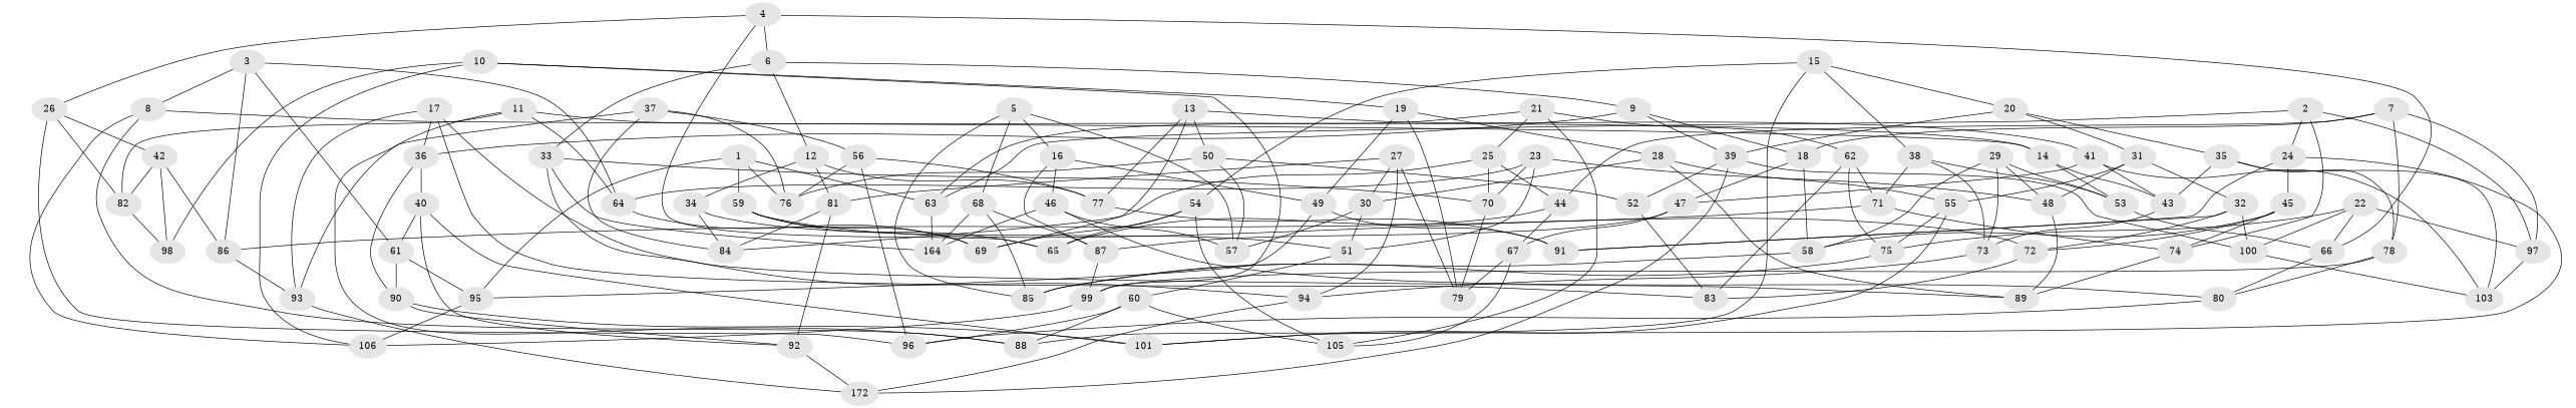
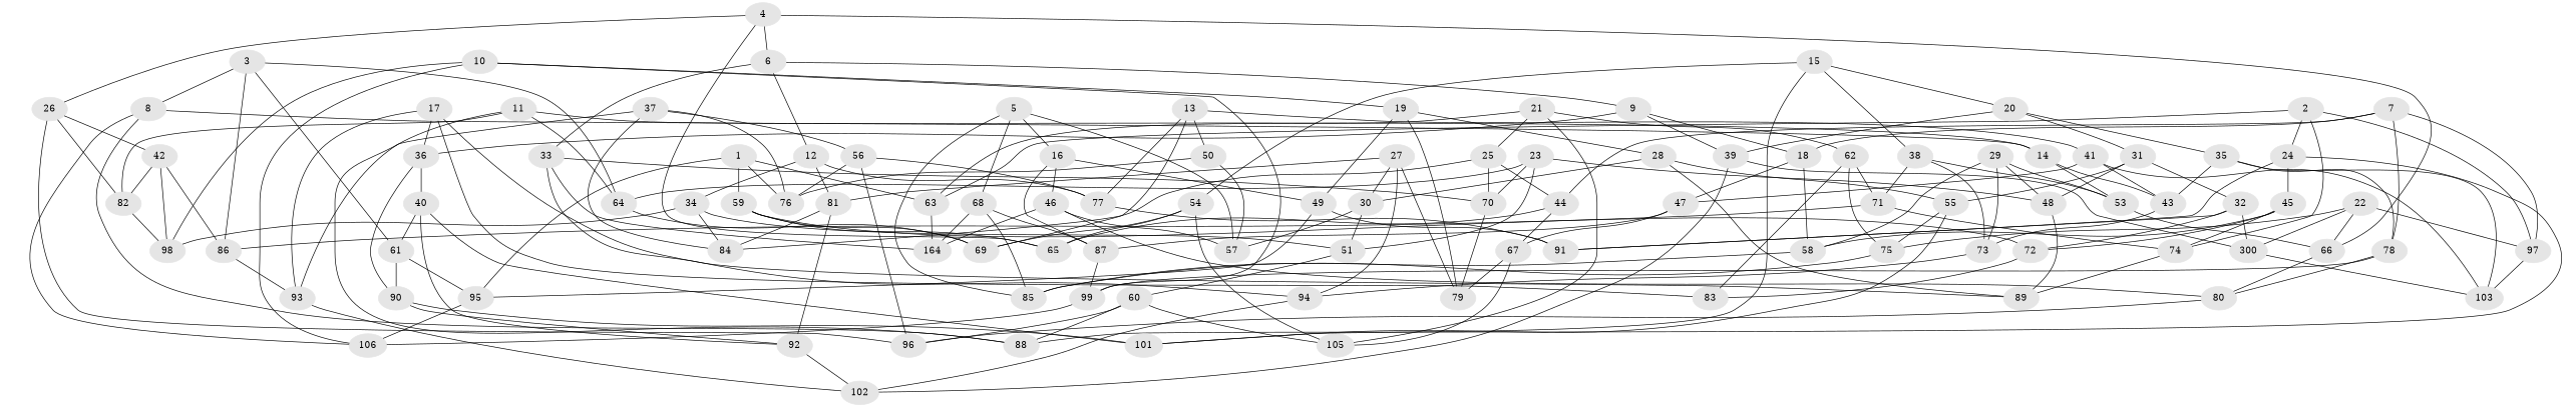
  graph {
    node [color=gray90 style=filled]
    1
    59
    63
    76
    95
    65
    69
    72
    n9 [label=164]
    106
    2
    24
    74
    97
    88
    45
    91
    89
    103
    3
    8
    61
    64
    86
    14
    90
    93
    4
    6
    26
    66
    9
    12
    33
    82
    42
    96
    80
    5
    16
    57
    68
    85
    46
    49
    87
    18
    36
    39
    34
    77
    81
    70
    94
    7
    44
    78
    47
    58
    67
    99
    43
    53
    40
-   52
-   100
-   102 [label=172]
+   100 [label=300]
+   102
    10
    19
    98
    28
    79
    11
    51
    84
    92
    13
    41
    50
    73
    15
    20
    38
    54
    101
    31
    35
    71
    105
    17
    83
    30
    55
    48
    32
    21
    25
    62
    75
    22
    23
    60
    27
    29
    37
    56
    1 -- 59
    1 -- 63
    1 -- 76
    1 -- 95
    59 -- 65
    59 -- 69
    59 -- 72
    63 -- n9
    95 -- 106
    72 -- 83
    2 -- 63
    2 -- 24
    2 -- 74
    2 -- 97
    24 -- 88
    24 -- 45
    24 -- 91
    74 -- 89
    97 -- 103
    45 -- 72
    45 -- 74
    45 -- 58
    3 -- 8
    3 -- 61
    3 -- 64
    3 -- 86
    8 -- 106
    8 -- 88
    8 -- 14
    61 -- 95
    61 -- 90
    64 -- 69
    86 -- 93
    14 -- 43
    14 -- 53
    90 -- 92
    90 -- 101
    93 -- 102
    4 -- 65
    4 -- 6
    4 -- 26
    4 -- 66
    6 -- 9
    6 -- 12
    6 -- 33
    26 -- 82
    26 -- 42
    26 -- 96
    66 -- 80
    9 -- 18
    9 -- 36
    9 -- 39
    12 -- 34
    12 -- 77
    12 -- 81
    33 -- n9
    33 -- 70
    33 -- 94
    82 -- 98
    42 -- 86
    42 -- 82
    42 -- 98
    80 -- 96
    5 -- 16
    5 -- 57
    5 -- 68
    5 -- 85
    16 -- 46
    16 -- 49
    16 -- 87
    68 -- n9
    68 -- 85
    68 -- 87
    46 -- n9
    46 -- 80
    46 -- 57
    49 -- 95
    49 -- 91
    87 -- 99
    18 -- 47
    18 -- 58
    36 -- 90
    36 -- 40
-   39 -- 52
    39 -- 100
    39 -- 102
+   34 -- 98
    34 -- 51
    34 -- 84
    77 -- 91
    81 -- 84
    81 -- 92
    70 -- 79
    94 -- 102
    7 -- 97
    7 -- 18
    7 -- 44
    7 -- 78
    44 -- 65
    44 -- 67
    78 -- 80
    78 -- 99
    47 -- 87
    47 -- 67
    58 -- 85
    67 -- 79
    67 -- 105
    99 -- 106
    43 -- 73
    53 -- 66
    40 -- 61
    40 -- 92
    40 -- 101
-   52 -- 83
    100 -- 103
    10 -- 106
    10 -- 99
    10 -- 19
    10 -- 98
    19 -- 49
    19 -- 28
    19 -- 79
    28 -- 89
    28 -- 30
    28 -- 55
    11 -- 88
    11 -- 64
    11 -- 14
    11 -- 82
    51 -- 60
    92 -- 102
    13 -- 69
    13 -- 77
    13 -- 41
    13 -- 50
    41 -- 103
    41 -- 47
    41 -- 43
    50 -- 76
    50 -- 57
-   50 -- 52
    73 -- 94
    15 -- 20
    15 -- 38
    15 -- 54
    15 -- 101
    20 -- 39
    20 -- 31
    20 -- 35
    38 -- 53
    38 -- 73
    38 -- 71
    54 -- 65
    54 -- 69
    54 -- 105
    31 -- 55
    31 -- 48
    31 -- 32
    35 -- 103
    35 -- 78
    35 -- 43
    71 -- 74
    71 -- 86
    17 -- 89
    17 -- 93
    17 -- 36
    17 -- 83
    30 -- 57
    30 -- 51
    55 -- 101
    55 -- 75
    48 -- 89
    32 -- 72
    32 -- 91
    32 -- 100
    21 -- 63
    21 -- 105
    21 -- 25
    21 -- 62
    25 -- 70
    25 -- 44
    25 -- 84
    62 -- 71
    62 -- 83
    62 -- 75
    75 -- 85
    22 -- 97
    22 -- 66
    22 -- 100
    22 -- 75
    23 -- 64
    23 -- 70
    23 -- 51
    23 -- 48
    60 -- 88
    60 -- 96
    60 -- 105
    27 -- 81
    27 -- 94
    27 -- 79
    27 -- 30
    29 -- 58
    29 -- 53
    29 -- 73
    29 -- 48
    37 -- 76
    37 -- 93
    37 -- 84
    37 -- 56
    56 -- 76
    56 -- 96
    56 -- 77
  }
